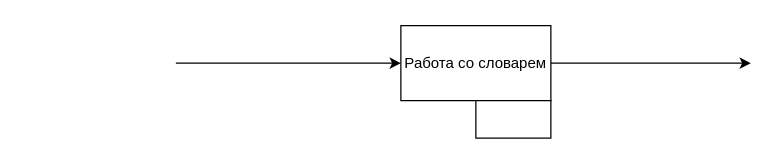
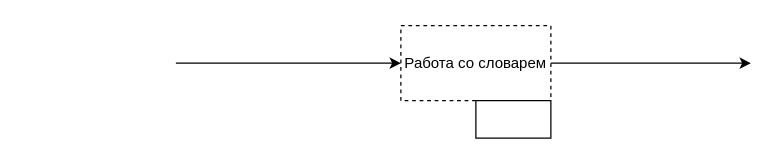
  <mxCell id="0" />
  <mxCell id="1" parent="0" />
  <mxCell id="2" style="edgeStyle=orthogonalEdgeStyle;rounded=0;orthogonalLoop=1;jettySize=auto;html=1;strokeColor=#000000;" edge="1" parent="1" source="3"><mxGeometry relative="1" as="geometry"><mxPoint x="600" y="50" as="targetPoint" /></mxGeometry></mxCell>
- <mxCell id="3" value="&lt;p style=&quot;line-height: 120%&quot;&gt;Работа со&amp;nbsp;словарем&lt;br&gt;&lt;/p&gt;" style="rounded=0;whiteSpace=wrap;html=1;glass=0;shadow=0;sketch=0;" vertex="1" parent="1"><mxGeometry x="320" y="20" width="120" height="60" as="geometry" /></mxCell>
+ <mxCell id="3" value="&lt;p style=&quot;line-height: 120%&quot;&gt;Работа со&amp;nbsp;словарем&lt;br&gt;&lt;/p&gt;" style="rounded=0;whiteSpace=wrap;html=1;glass=0;shadow=0;sketch=0;dashed=1;" vertex="1" parent="1"><mxGeometry x="320" y="20" width="120" height="60" as="geometry" /></mxCell>
  <mxCell id="4" value="" style="rounded=0;whiteSpace=wrap;html=1;shadow=0;glass=0;sketch=0;" vertex="1" parent="1"><mxGeometry x="380" y="80" width="60" height="30" as="geometry" /></mxCell>
  <mxCell id="5" style="edgeStyle=orthogonalEdgeStyle;rounded=0;orthogonalLoop=1;jettySize=auto;html=1;entryX=0;entryY=0.5;entryDx=0;entryDy=0;strokeColor=#000000;" edge="1" parent="1" source="6" target="3"><mxGeometry relative="1" as="geometry" /></mxCell>
  <mxCell id="6" value="" style="rounded=0;whiteSpace=wrap;html=1;opacity=0;" vertex="1" parent="1"><mxGeometry x="20" y="20" width="120" height="60" as="geometry" /></mxCell>
